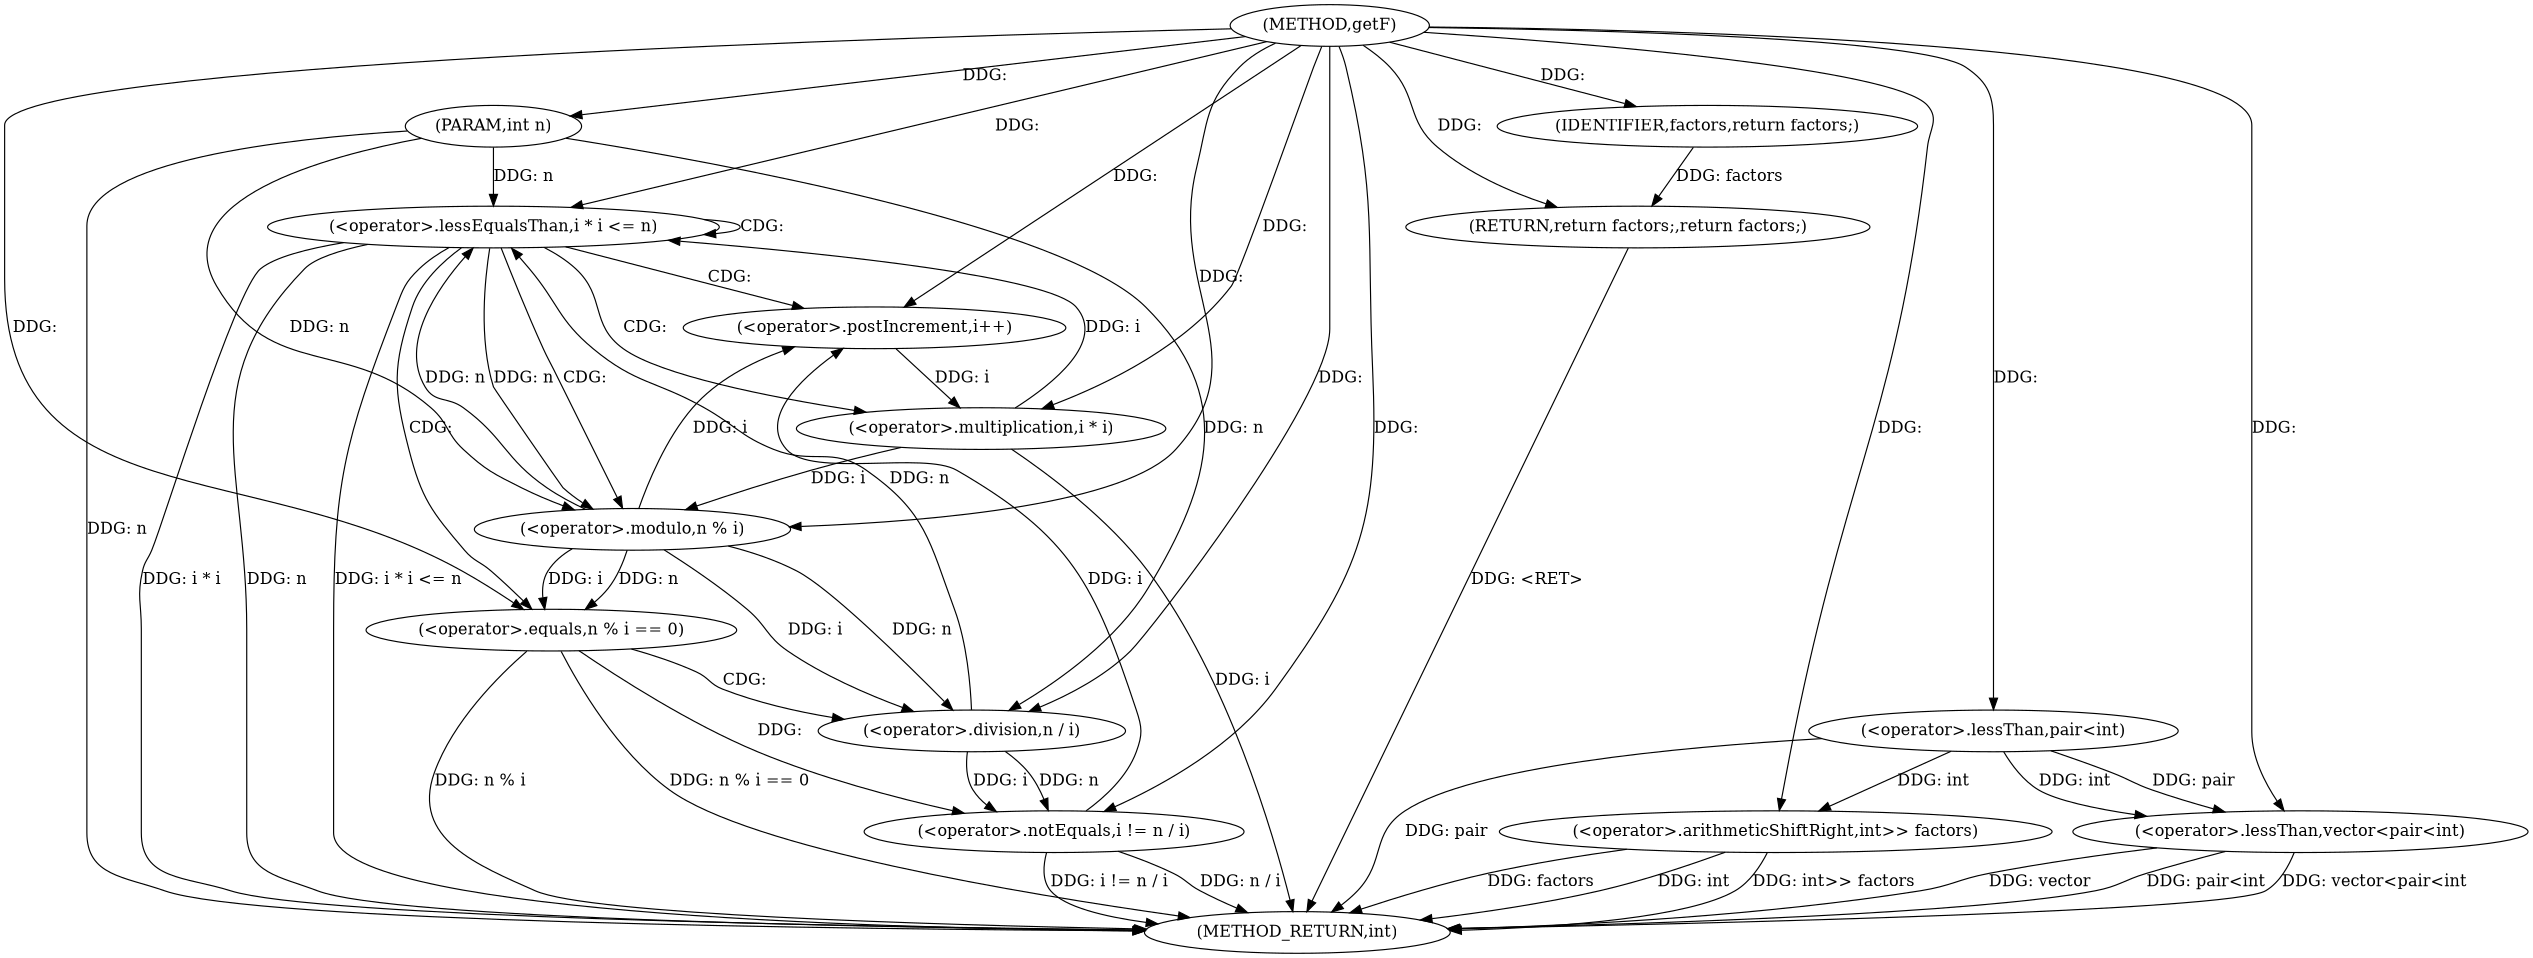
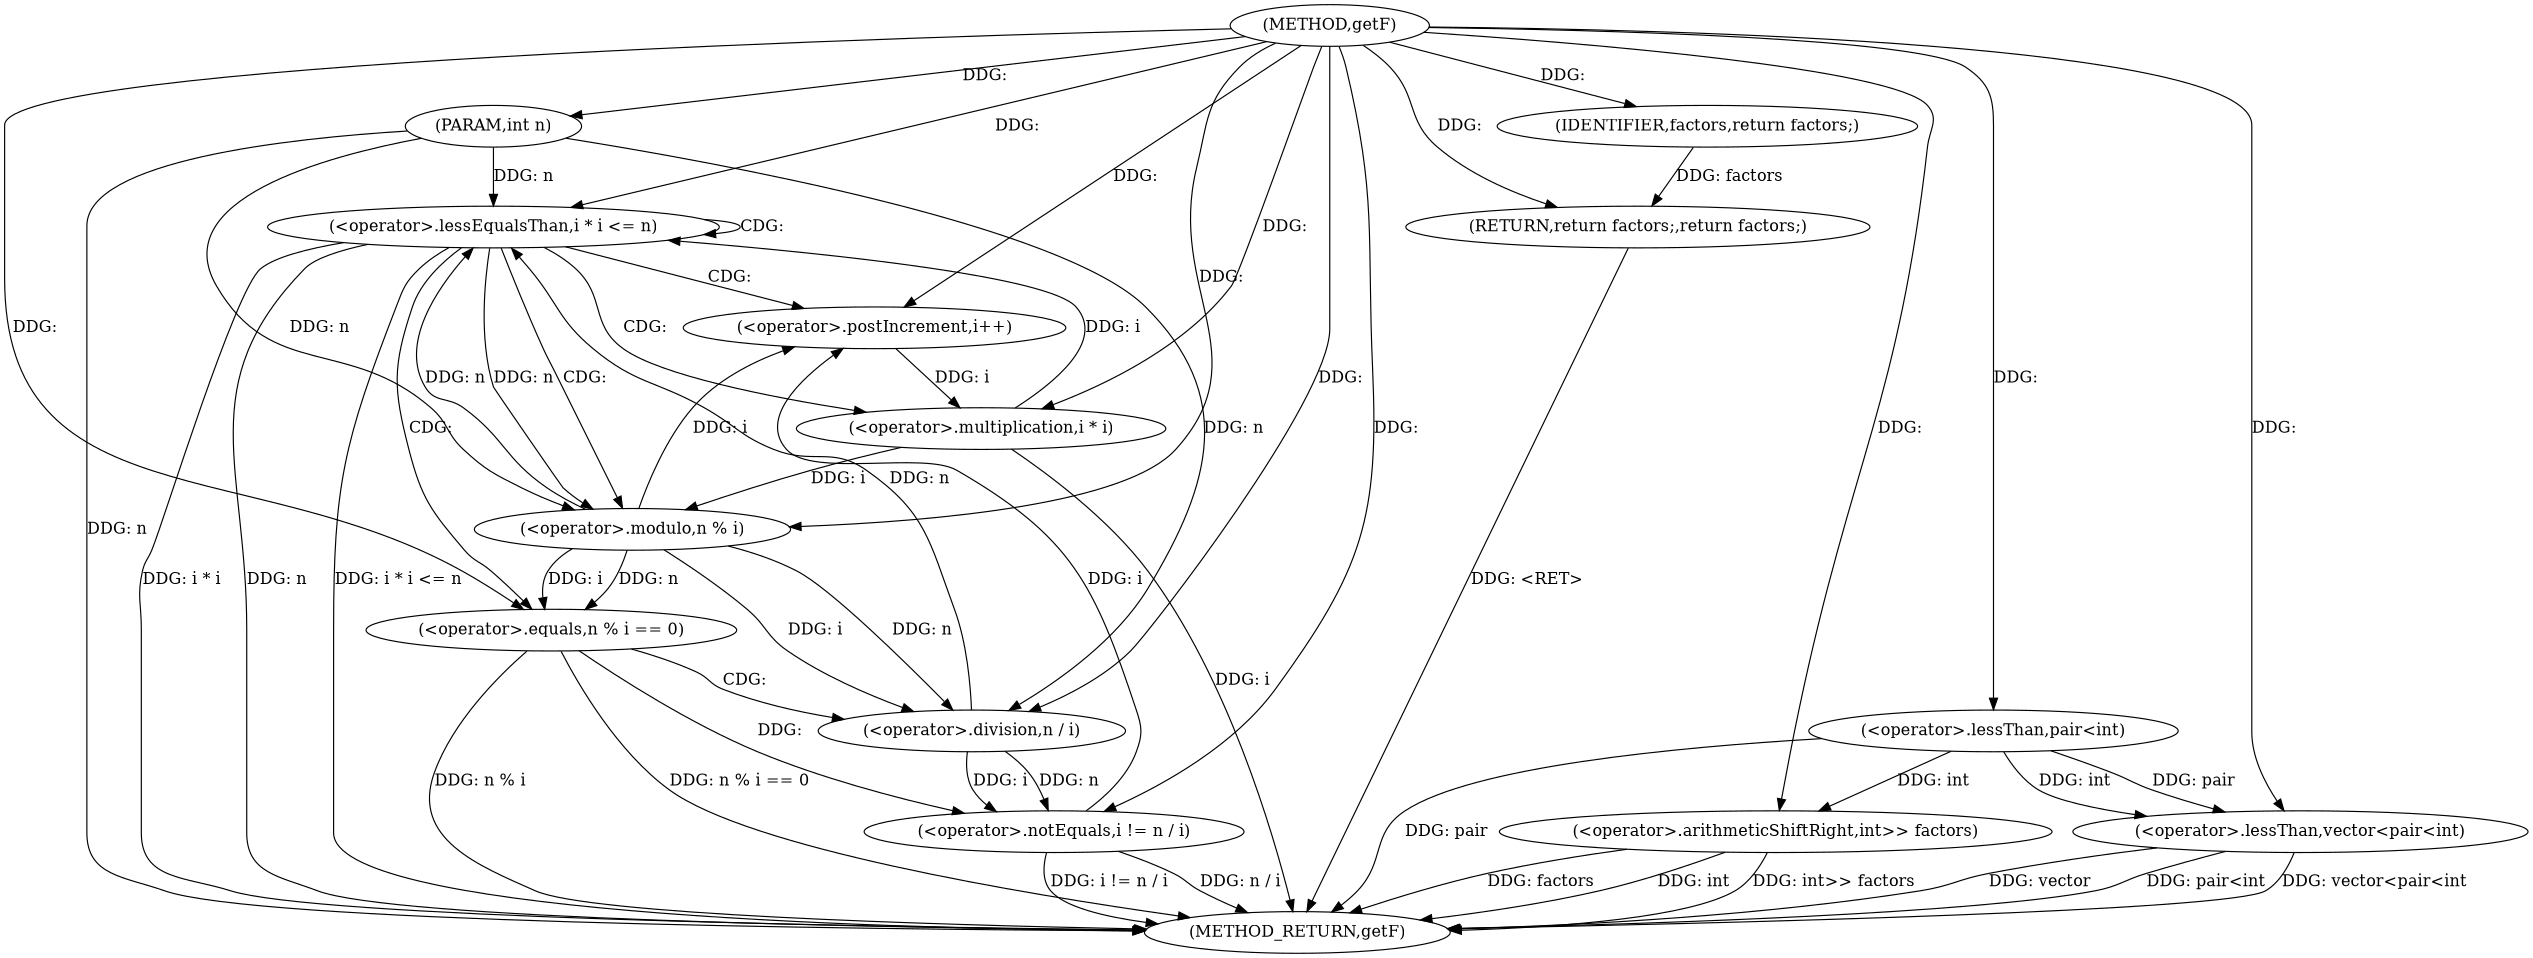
  digraph {
    n1 [label="(METHOD,getF)"]
    n2 [label="(PARAM,int n)"]
    n3 [label="(RETURN,return factors;,return factors;)"]
    n4 [label="(<operator>.lessThan,vector<pair<int)"]
    n5 [label="(<operator>.arithmeticShiftRight,int>> factors)"]
    n6 [label="(<operator>.lessEqualsThan,i * i <= n)"]
    n7 [label="(<operator>.postIncrement,i++)"]
    n8 [label="(IDENTIFIER,factors,return factors;)"]
    n9 [label="(<operator>.lessThan,pair<int)"]
    n10 [label="(<operator>.multiplication,i * i)"]
    n11 [label="(<operator>.equals,n % i == 0)"]
    n12 [label="(<operator>.modulo,n % i)"]
    n13 [label="(<operator>.notEquals,i != n / i)"]
    n14 [label="(<operator>.division,n / i)"]
-   n15 [label="(METHOD_RETURN,int)"]
+   n15 [label="(METHOD_RETURN,getF)"]
    n1 -> n2 [label="DDG: "]
    n1 -> n3 [label="DDG: "]
    n1 -> n4 [label="DDG: "]
    n1 -> n5 [label="DDG: "]
    n1 -> n6 [label="DDG: "]
    n1 -> n7 [label="DDG: "]
    n1 -> n8 [label="DDG: "]
    n1 -> n9 [label="DDG: "]
    n1 -> n10 [label="DDG: "]
    n1 -> n11 [label="DDG: "]
    n1 -> n12 [label="DDG: "]
    n1 -> n13 [label="DDG: "]
    n1 -> n14 [label="DDG: "]
    n2 -> n6 [label="DDG: n"]
    n2 -> n12 [label="DDG: n"]
    n2 -> n14 [label="DDG: n"]
    n2 -> n15 [label="DDG: n"]
    n3 -> n15 [label="DDG: <RET>"]
    n4 -> n15 [label="DDG: pair<int"]
    n4 -> n15 [label="DDG: vector<pair<int"]
    n4 -> n15 [label="DDG: vector"]
    n5 -> n15 [label="DDG: int"]
    n5 -> n15 [label="DDG: int>> factors"]
    n5 -> n15 [label="DDG: factors"]
    n6 -> n6 [label="CDG: "]
    n6 -> n7 [label="CDG: "]
    n6 -> n10 [label="CDG: "]
    n6 -> n11 [label="CDG: "]
    n6 -> n12 [label="DDG: n"]
    n6 -> n12 [label="CDG: "]
    n6 -> n15 [label="DDG: i * i"]
    n6 -> n15 [label="DDG: n"]
    n6 -> n15 [label="DDG: i * i <= n"]
    n7 -> n10 [label="DDG: i"]
    n8 -> n3 [label="DDG: factors"]
    n9 -> n4 [label="DDG: int"]
    n9 -> n4 [label="DDG: pair"]
    n9 -> n5 [label="DDG: int"]
    n9 -> n15 [label="DDG: pair"]
    n10 -> n6 [label="DDG: i"]
    n10 -> n12 [label="DDG: i"]
    n10 -> n15 [label="DDG: i"]
    n11 -> n13 [label="DDG: "]
    n11 -> n14 [label="CDG: "]
    n11 -> n15 [label="DDG: n % i"]
    n11 -> n15 [label="DDG: n % i == 0"]
    n12 -> n6 [label="DDG: n"]
    n12 -> n7 [label="DDG: i"]
    n12 -> n11 [label="DDG: n"]
    n12 -> n11 [label="DDG: i"]
    n12 -> n14 [label="DDG: n"]
    n12 -> n14 [label="DDG: i"]
    n13 -> n7 [label="DDG: i"]
    n13 -> n15 [label="DDG: n / i"]
    n13 -> n15 [label="DDG: i != n / i"]
    n14 -> n6 [label="DDG: n"]
    n14 -> n13 [label="DDG: i"]
    n14 -> n13 [label="DDG: n"]
  }
